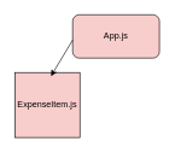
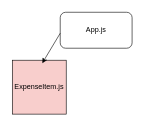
  <mxCell id="0" />
  <mxCell id="1" parent="0" />
- <mxCell id="2" value="App.js" style="rounded=1;whiteSpace=wrap;html=1;fillColor=#f8cecc;" vertex="1" parent="1"><mxGeometry x="100" y="20" width="120" height="60" as="geometry" /></mxCell>
+ <mxCell id="2" value="App.js" style="rounded=1;whiteSpace=wrap;html=1;" vertex="1" parent="1"><mxGeometry x="100" y="20" width="120" height="60" as="geometry" /></mxCell>
  <mxCell id="3" value="ExpenseItem.js" style="whiteSpace=wrap;html=1;aspect=fixed;fillColor=#f8cecc;" vertex="1" parent="1"><mxGeometry x="20" y="100" width="90" height="90" as="geometry" /></mxCell>
  <mxCell id="4" value="" style="endArrow=classic;html=1;" edge="1" parent="1"><mxGeometry width="50" height="50" relative="1" as="geometry"><mxPoint x="100" y="55" as="sourcePoint" /><mxPoint x="70" y="105" as="targetPoint" /></mxGeometry></mxCell>
